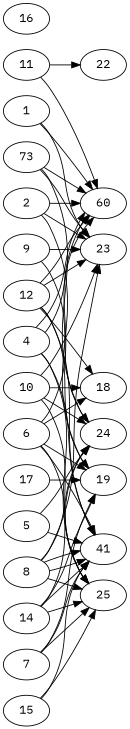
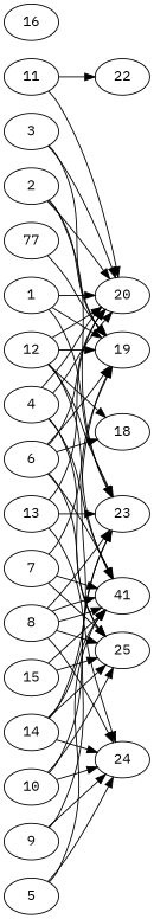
  digraph {
    fontname="IBM Plex Mono"
    rankdir=LR
    node [alpha=0.17 fontname="IBM Plex Mono"]
    edge [fontname="IBM Plex Mono"]
    1 [alpha=0.18 expect_size=18146304]
    19 [alpha=0.16 expect_size=50271232]
-   20 [expect_size=32444416 label=60]
+   20 [expect_size=32444416]
    23 [expect_size=35602432]
    2 [alpha=0.15 expect_size=20803584]
+   3 [alpha=0.07 expect_size=24293376]
    4 [expect_size=44808192]
    n8 [alpha=0.03 expect_size=26159104 label=41]
    25 [alpha=0.18 expect_size=37688320]
    5 [alpha=0.04 expect_size=20354048]
    24 [alpha=0.14 expect_size=24977408]
    6 [alpha=0.01 expect_size=11558912]
    18 [alpha=0.12 expect_size=21217280]
    7 [alpha=0.07 expect_size=8757248]
    8 [alpha=0.12 expect_size=27196416]
    9 [alpha=0.12 expect_size=33057792]
    10 [expect_size=51675136]
    11 [alpha=0.01 expect_size=48076800]
    22 [alpha=0.16 expect_size=27368448]
    12 [alpha=0.03 expect_size=43720704]
-   13 [alpha=0.15 expect_size=31288320 label=73]
+   13 [alpha=0.15 expect_size=31288320]
    14 [alpha=0.05 expect_size=47029248]
    15 [alpha=0.03 expect_size=38909952]
    16 [alpha=0.10 expect_size=48709632]
-   17 [alpha=0.16 expect_size=51652608]
+   17 [alpha=0.16 expect_size=51652608 label=77]
+   1 -> 19
    1 -> 20
    1 -> 23
    2 -> 19
    2 -> 20
    2 -> 23
+   3 -> 19
+   3 -> 20
    4 -> 20
    4 -> 20
    4 -> n8
    4 -> 25
    5 -> n8
    5 -> 24
    6 -> 19
    6 -> 20
    6 -> n8
    6 -> 25
    6 -> 18
    7 -> 19
    7 -> n8
    7 -> 25
    8 -> 23
    8 -> n8
    8 -> n8
    8 -> 25
    8 -> 24
    9 -> 23
    9 -> 24
    10 -> 23
    10 -> 25
    10 -> 24
-   10 -> 18
    11 -> 20
    11 -> 22
    12 -> 19
    12 -> 20
    12 -> 23
    12 -> n8
    12 -> 18
    13 -> 20
    13 -> 23
    13 -> 24
    14 -> 19
    14 -> n8
    14 -> 25
    14 -> 24
    15 -> n8
    15 -> 25
    17 -> 19
  }
